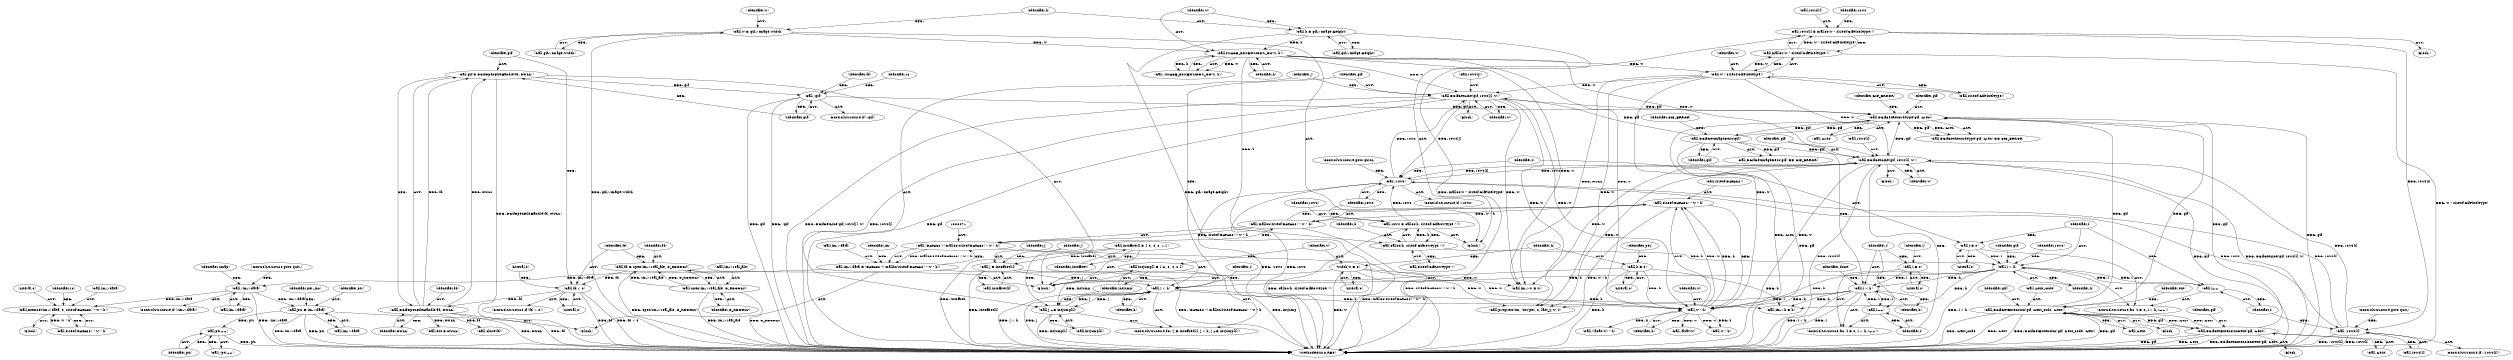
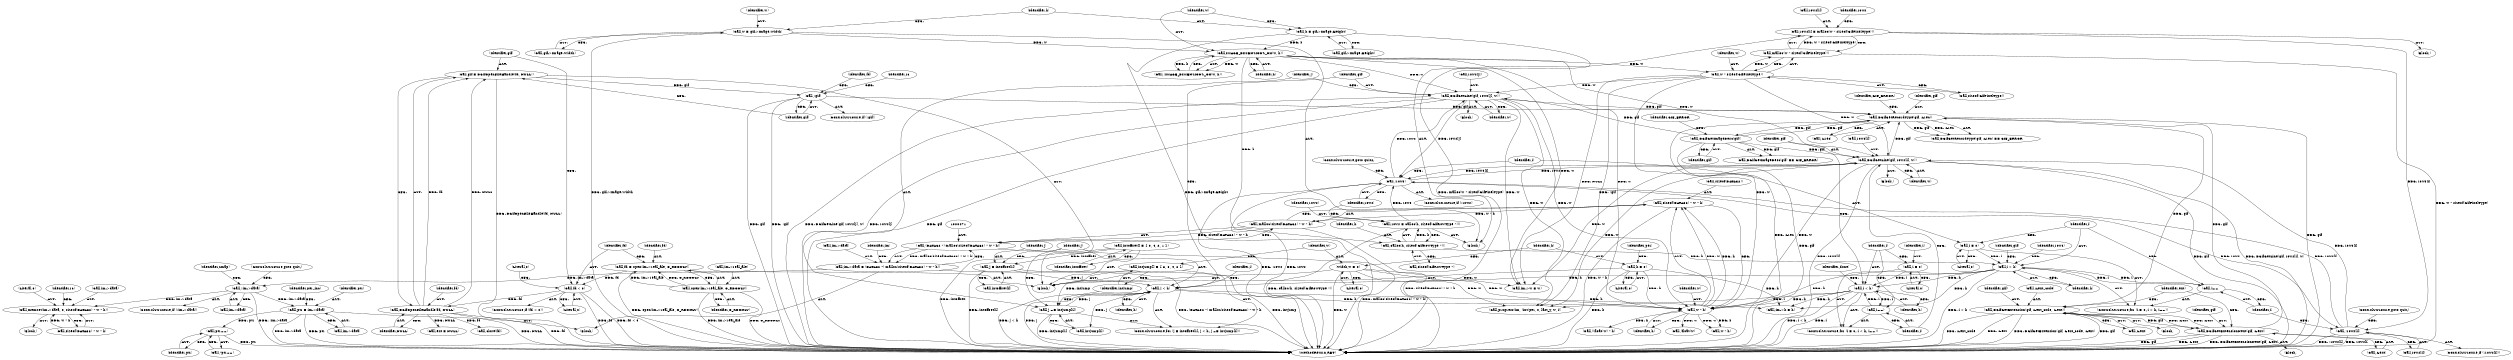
  digraph {
    n1 [label="(Call,sizeof(DATA32) * w * h)"]
    n2 [label="(Call,w * h)"]
    n3 [label="(Call,malloc(sizeof(DATA32) * w * h))"]
    n4 [label="(MethodReturn,RET)"]
    n5 [label="(Call,(float)w)"]
    n6 [label="(Call,w * h)"]
    n7 [label="(Call,((float)w) * h)"]
    n8 [label="(Identifier,h)"]
    n9 [label="(Call,(DATA32 *) malloc(sizeof(DATA32) * w * h))"]
    n10 [label="(Call,DGifGetLine(gif, rows[j], w))"]
    n11 [label="(Call,DGifGetRecordType(gif, &rec))"]
    n12 [label="(Call,!rows)"]
    n13 [label="(Identifier,w)"]
    n14 [label="(Call,progress(im, (int)per, 0, last_y, w, i))"]
    n15 [label="(Block,)"]
    n16 [label="(Call,im->w = w)"]
    n17 [label="(Call,DGifGetImageDesc(gif))"]
    n18 [label="(Call,DGifGetExtension(gif, &ext_code, &ext))"]
    n19 [label="(Call,&rec)"]
    n20 [label="(Call,DGifGetRecordType(gif, &rec) == GIF_ERROR)"]
    n21 [label="(Call,DGifGetLine(gif, rows[i], w))"]
    n22 [label="(Call,!rows[i])"]
    n23 [label="(Identifier,rows)"]
    n24 [label="(ControlStructure,if (!rows))"]
    n25 [label="(Call,DGifGetImageDesc(gif) == GIF_ERROR)"]
    n26 [label="(Identifier,gif)"]
    n27 [label="(Block,)"]
    n28 [label="(Identifier,w)"]
    n29 [label="(Call,DGifGetExtensionNext(gif, &ext))"]
    n30 [label="(Call,&ext)"]
    n31 [label="(Block,)"]
    n32 [label="(Call,&ext)"]
    n33 [label="(Block,)"]
    n34 [label="(Call,rows[i])"]
    n35 [label="(ControlStructure,if (!rows[i]))"]
    n36 [label="(Call,rows = calloc(h, sizeof(GifRowType *)))"]
    n37 [label="(Call,calloc(h, sizeof(GifRowType *)))"]
    n38 [label="(Block,)"]
    n39 [label="(Call,i < h)"]
    n40 [label="(Call,sizeof(GifRowType *))"]
    n41 [label="(Call,j < h)"]
    n42 [label="(Call,im->h = h)"]
    n43 [label="(Call,i++)"]
    n44 [label="(Call,i < h)"]
    n45 [label="(Identifier,h)"]
    n46 [label="(ControlStructure,for (i = 0; i < h; i++))"]
    n47 [label="(Call,IMAGE_DIMENSIONS_OK(w, h))"]
    n48 [label="(Call,w * sizeof(GifPixelType))"]
    n49 [label="(Identifier,h)"]
    n50 [label="(Call,!IMAGE_DIMENSIONS_OK(w, h))"]
    n51 [label="(Call,malloc(w * sizeof(GifPixelType)))"]
    n52 [label="(Call,sizeof(GifPixelType))"]
    n53 [label="(Call,w = gif->Image.Width)"]
    n54 [label="(Call,gif->Image.Width)"]
    n55 [label="(Call,h = gif->Image.Height)"]
    n56 [label="(Call,gif->Image.Height)"]
    n57 [label="(Call,rows[i] = malloc(w * sizeof(GifPixelType)))"]
    n58 [label="(Block,)"]
    n59 [label="(Call,!gif)"]
    n60 [label="(Identifier,gif)"]
    n61 [label="(ControlStructure,if (!gif))"]
    n62 [label="(Call,gif = DGifOpenFileHandle(fd, NULL))"]
    n63 [label="(Call,DGifOpenFileHandle(fd, NULL))"]
    n64 [label="(Block,)"]
    n65 [label="(Call,close(fd))"]
    n66 [label="(Call,ext = NULL)"]
    n67 [label="(Identifier,NULL)"]
    n68 [label="(Call,fd < 0)"]
    n69 [label="(Literal,0)"]
    n70 [label="(ControlStructure,if (fd < 0))"]
    n71 [label="(Call,fd = open(im->real_file, O_RDONLY))"]
    n72 [label="(Call,open(im->real_file, O_RDONLY))"]
    n73 [label="(Identifier,O_RDONLY)"]
    n74 [label="(Width,w = 0)"]
    n75 [label="(Literal,0)"]
    n76 [label="(Call,j += intjump[i])"]
    n77 [label="(Identifier,h)"]
    n78 [label="(ControlStructure,for (j = intoffset[i]; j < h; j += intjump[i]))"]
    n79 [label="(Call,intjump[i])"]
    n80 [label="(Call,j = intoffset[i])"]
    n81 [label="(Call,intoffset[i])"]
    n82 [label="(Call,intoffset[] = { 0, 4, 2, 1 })"]
    n83 [label="(Identifier,intoffset)"]
    n84 [label="(Call,intjump[] = { 8, 8, 4, 2 })"]
    n85 [label="(Identifier,intjump)"]
    n86 [label="(Identifier,i)"]
    n87 [label="(Call,i++)"]
    n88 [label="(Identifier,h)"]
    n89 [label="(ControlStructure,for (i = 0; i < h; i++))"]
    n90 [label="(Call,i = 0)"]
    n91 [label="(Literal,0)"]
    n92 [label="(Identifier,i)"]
    n93 [label="(Call,i = 0)"]
    n94 [label="(Literal,0)"]
    n95 [label="(Call,h = 0)"]
    n96 [label="(Literal,0)"]
    n97 [label="(Call,im->data = (DATA32 *) malloc(sizeof(DATA32) * w * h))"]
    n98 [label="(Call,!im->data)"]
    n99 [label="(Block,)"]
    n100 [label="(Call,memset(im->data, 0, sizeof(DATA32) * w * h))"]
    n101 [label="(Call,ptr = im->data)"]
    n102 [label="(Call,im->data)"]
    n103 [label="(ControlStructure,if (!im->data))"]
    n104 [label="(Call,sizeof(DATA32) * w * h)"]
    n105 [label="(Block,)"]
    n106 [label="(Call,ptr++)"]
    n107 [label="(Call,im->data)"]
    n108 [label="(Identifier,ptr)"]
    n109 [label="(Call,*ptr++)"]
    n110 [label="(Identifier,rows)"]
    n111 [label="(Identifier,cmap)"]
    n112 [label="(Identifier,i)"]
    n113 [label="(ControlStructure,goto quit;)"]
    n114 [label="(Call,rows[i])"]
    n115 [label="(Identifier,gif)"]
    n116 [label="(Identifier,gif)"]
    n117 [label="(Identifier,GIF_ERROR)"]
    n118 [label="(Identifier,fd)"]
    n119 [label="(Identifier,i)"]
    n120 [label="(Identifier,rows)"]
    n121 [label="(Identifier,i)"]
    n122 [label="(Literal,0)"]
    n123 [label="(Identifier,rc)"]
    n124 [label="(Identifier,gif)"]
    n125 [label="(Identifier,gif)"]
    n126 [label="(Identifier,j)"]
    n127 [label="(Identifier,j)"]
    n128 [label="(Identifier,w)"]
    n129 [label="(Call,im->data)"]
    n130 [label="(Call,im->real_file)"]
    n131 [label="(Identifier,w)"]
    n132 [label="(Identifier,j)"]
    n133 [label="(Identifier,h)"]
    n134 [label="(Identifier,i)"]
    n135 [label="(Identifier,rows)"]
    n136 [label="(ControlStructure,goto quit;)"]
    n137 [label="(Identifier,gif)"]
    n138 [label="(Call,rows[i])"]
    n139 [label="(Identifier,fd)"]
    n140 [label="(Identifier,per)"]
    n141 [label="(Identifier,h)"]
    n142 [label="(Call,sizeof(DATA32))"]
    n143 [label="(Identifier,gif)"]
    n144 [label="(Identifier,GIF_ERROR)"]
    n145 [label="(Identifier,done)"]
    n146 [label="(Identifier,h)"]
    n147 [label="(Identifier,ptr)"]
    n148 [label="(Call,rows[j])"]
    n149 [label="(Call,&ext_code)"]
    n150 [label="(Identifier,rc)"]
    n151 [label="(Identifier,im)"]
    n152 [label="(Identifier,gif)"]
    n153 [label="(Identifier,per_inc)"]
    n154 [label="(Identifier,ext)"]
    n155 [label="(Literal,0)"]
    n156 [label="(Identifier,w)"]
    n157 [label="(Call,im->data)"]
    n158 [label="(Identifier,fd)"]
    n159 [label="(Identifier,i)"]
    n160 [label="(Identifier,w)"]
    n161 [label="(ControlStructure,goto quit2;)"]
    n162 [label="(Identifier,fd)"]
    n163 [label="(Identifier,w)"]
    1000471
    n1 -> n2 [label="CFG: "]
    n1 -> n3 [label="AST: "]
    n1 -> n3 [label="DDG: w * h"]
    n1 -> n4 [label="DDG: w * h"]
    n2 -> n1 [label="AST: "]
    n2 -> n1 [label="DDG: w"]
    n2 -> n1 [label="DDG: h"]
    n2 -> n5 [label="DDG: w"]
    n2 -> n6 [label="DDG: w"]
    n2 -> n6 [label="DDG: h"]
    n2 -> n7 [label="DDG: h"]
    n2 -> n8 [label="CFG: "]
    n3 -> n1 [label="CFG: "]
    n3 -> n4 [label="DDG: sizeof(DATA32) * w * h"]
    n3 -> n9 [label="AST: "]
    n3 -> n9 [label="DDG: sizeof(DATA32) * w * h"]
    n8 -> n2 [label="AST: "]
    n9 -> n3 [label="CFG: "]
    n9 -> n4 [label="DDG: malloc(sizeof(DATA32) * w * h)"]
    n9 -> n97 [label="AST: "]
    n9 -> n97 [label="DDG: malloc(sizeof(DATA32) * w * h)"]
    n10 -> n2 [label="DDG: w"]
    n10 -> n4 [label="DDG: DGifGetLine(gif, rows[j], w)"]
    n10 -> n4 [label="DDG: rows[j]"]
    n10 -> n4 [label="DDG: gif"]
    n10 -> n11 [label="DDG: gif"]
    n10 -> n12 [label="DDG: rows[j]"]
    n10 -> n13 [label="CFG: "]
    n10 -> n14 [label="DDG: w"]
    n10 -> n15 [label="AST: "]
    n10 -> n16 [label="DDG: w"]
    n11 -> n4 [label="DDG: &rec"]
    n11 -> n4 [label="DDG: gif"]
    n11 -> n17 [label="DDG: gif"]
    n11 -> n18 [label="DDG: gif"]
    n11 -> n19 [label="CFG: "]
    n11 -> n20 [label="AST: "]
    n11 -> n20 [label="DDG: gif"]
    n11 -> n20 [label="DDG: &rec"]
    n12 -> n4 [label="DDG: !rows"]
    n12 -> n4 [label="DDG: rows"]
    n12 -> n10 [label="DDG: rows"]
    n12 -> n21 [label="DDG: rows"]
    n12 -> n22 [label="DDG: rows"]
    n12 -> n23 [label="CFG: "]
    n12 -> n24 [label="AST: "]
    n13 -> n10 [label="AST: "]
    n17 -> n4 [label="DDG: gif"]
    n17 -> n10 [label="DDG: gif"]
    n17 -> n11 [label="DDG: gif"]
    n17 -> n21 [label="DDG: gif"]
    n17 -> n25 [label="AST: "]
    n17 -> n25 [label="DDG: gif"]
    n17 -> n26 [label="CFG: "]
    n18 -> n4 [label="DDG: &ext"]
    n18 -> n4 [label="DDG: DGifGetExtension(gif, &ext_code, &ext)"]
    n18 -> n4 [label="DDG: gif"]
    n18 -> n4 [label="DDG: &ext_code"]
-   n18 -> n11 [label="DDG: gif"]
    n18 -> n29 [label="DDG: gif"]
    n18 -> n29 [label="DDG: &ext"]
    n18 -> n30 [label="CFG: "]
    n18 -> n31 [label="AST: "]
    n19 -> n11 [label="AST: "]
    n21 -> n2 [label="DDG: w"]
    n21 -> n4 [label="DDG: rows[i]"]
    n21 -> n4 [label="DDG: gif"]
    n21 -> n4 [label="DDG: DGifGetLine(gif, rows[i], w)"]
    n21 -> n11 [label="DDG: gif"]
    n21 -> n12 [label="DDG: rows[i]"]
    n21 -> n14 [label="DDG: w"]
    n21 -> n16 [label="DDG: w"]
    n21 -> n27 [label="AST: "]
    n21 -> n28 [label="CFG: "]
    n22 -> n4 [label="DDG: !rows[i]"]
    n22 -> n4 [label="DDG: rows[i]"]
    n22 -> n12 [label="DDG: rows[i]"]
    n22 -> n21 [label="DDG: rows[i]"]
    n22 -> n34 [label="CFG: "]
    n22 -> n35 [label="AST: "]
    n23 -> n12 [label="AST: "]
    n23 -> n36 [label="CFG: "]
    n26 -> n17 [label="AST: "]
    n28 -> n21 [label="AST: "]
    n29 -> n4 [label="DDG: gif"]
    n29 -> n4 [label="DDG: &ext"]
    n29 -> n4 [label="DDG: DGifGetExtensionNext(gif, &ext)"]
    n29 -> n11 [label="DDG: gif"]
    n29 -> n18 [label="DDG: &ext"]
    n29 -> n32 [label="CFG: "]
    n29 -> n33 [label="AST: "]
    n30 -> n18 [label="AST: "]
    n32 -> n29 [label="AST: "]
    n34 -> n22 [label="AST: "]
    n36 -> n4 [label="DDG: calloc(h, sizeof(GifRowType *))"]
    n36 -> n12 [label="DDG: rows"]
    n36 -> n37 [label="CFG: "]
    n36 -> n38 [label="AST: "]
    n37 -> n36 [label="AST: "]
    n37 -> n36 [label="DDG: h"]
    n37 -> n39 [label="DDG: h"]
    n37 -> n40 [label="CFG: "]
    n39 -> n2 [label="DDG: h"]
    n39 -> n4 [label="DDG: i < h"]
    n39 -> n41 [label="DDG: h"]
    n39 -> n42 [label="DDG: h"]
    n39 -> n43 [label="DDG: i"]
    n39 -> n44 [label="DDG: h"]
    n39 -> n45 [label="CFG: "]
    n39 -> n46 [label="AST: "]
    n40 -> n37 [label="AST: "]
    n41 -> n2 [label="DDG: h"]
    n41 -> n4 [label="DDG: j < h"]
    n41 -> n4 [label="DDG: j"]
    n41 -> n42 [label="DDG: h"]
-   n41 -> n76 [label="DDG: j"]
+   n41 -> n79 [label="DDG: j"]
    n41 -> n77 [label="CFG: "]
    n41 -> n78 [label="AST: "]
    n43 -> n39 [label="DDG: i"]
    n43 -> n46 [label="AST: "]
    n43 -> n86 [label="CFG: "]
    n44 -> n2 [label="DDG: h"]
    n44 -> n4 [label="DDG: i < h"]
    n44 -> n4 [label="DDG: i"]
    n44 -> n14 [label="DDG: i"]
    n44 -> n42 [label="DDG: h"]
    n44 -> n87 [label="DDG: i"]
    n44 -> n88 [label="CFG: "]
    n44 -> n89 [label="AST: "]
    n45 -> n39 [label="AST: "]
    n47 -> n2 [label="DDG: w"]
    n47 -> n10 [label="DDG: w"]
    n47 -> n16 [label="DDG: w"]
    n47 -> n21 [label="DDG: w"]
    n47 -> n37 [label="DDG: h"]
    n47 -> n48 [label="DDG: w"]
    n47 -> n49 [label="CFG: "]
    n47 -> n50 [label="AST: "]
    n47 -> n50 [label="DDG: w"]
    n47 -> n50 [label="DDG: h"]
    n48 -> n2 [label="DDG: w"]
    n48 -> n10 [label="DDG: w"]
-   n48 -> n14 [label="DDG: w"]
+   n48 -> n14 [label="DDG: !gif"]
    n48 -> n16 [label="DDG: NULL"]
    n48 -> n21 [label="DDG: w"]
    n48 -> n51 [label="AST: "]
    n48 -> n51 [label="DDG: w"]
    n48 -> n52 [label="CFG: "]
    n49 -> n47 [label="AST: "]
    n50 -> n47 [label="CFG: "]
    n51 -> n4 [label="DDG: w * sizeof(GifPixelType)"]
    n51 -> n48 [label="CFG: "]
    n51 -> n57 [label="AST: "]
    n51 -> n57 [label="DDG: w * sizeof(GifPixelType)"]
    n52 -> n48 [label="AST: "]
    n53 -> n4 [label="DDG: gif->Image.Width"]
    n53 -> n38 [label="AST: "]
    n53 -> n47 [label="DDG: w"]
    n53 -> n54 [label="CFG: "]
    n54 -> n53 [label="AST: "]
    n55 -> n4 [label="DDG: gif->Image.Height"]
    n55 -> n38 [label="AST: "]
    n55 -> n47 [label="DDG: h"]
    n55 -> n56 [label="CFG: "]
    n56 -> n55 [label="AST: "]
    n57 -> n4 [label="DDG: malloc(w * sizeof(GifPixelType))"]
    n57 -> n22 [label="DDG: rows[i]"]
    n57 -> n51 [label="CFG: "]
    n57 -> n58 [label="AST: "]
    n59 -> n4 [label="DDG: gif"]
    n59 -> n4 [label="DDG: !gif"]
    n59 -> n11 [label="DDG: gif"]
    n59 -> n60 [label="CFG: "]
    n59 -> n61 [label="AST: "]
    n60 -> n59 [label="AST: "]
    n60 -> n62 [label="CFG: "]
    n62 -> n4 [label="DDG: DGifOpenFileHandle(fd, NULL)"]
    n62 -> n59 [label="DDG: gif"]
    n62 -> n63 [label="CFG: "]
    n62 -> n64 [label="AST: "]
    n63 -> n4 [label="DDG: NULL"]
    n63 -> n4 [label="DDG: fd"]
    n63 -> n62 [label="AST: "]
    n63 -> n62 [label="DDG: fd"]
    n63 -> n62 [label="DDG: NULL"]
    n63 -> n65 [label="DDG: fd"]
    n63 -> n66 [label="DDG: NULL"]
    n63 -> n67 [label="CFG: "]
    n67 -> n63 [label="AST: "]
    n68 -> n4 [label="DDG: fd"]
    n68 -> n4 [label="DDG: fd < 0"]
    n68 -> n63 [label="DDG: fd"]
    n68 -> n69 [label="CFG: "]
    n68 -> n70 [label="AST: "]
    n69 -> n68 [label="AST: "]
    n71 -> n4 [label="DDG: open(im->real_file, O_RDONLY)"]
    n71 -> n64 [label="AST: "]
    n71 -> n68 [label="DDG: fd"]
    n71 -> n72 [label="CFG: "]
    n72 -> n4 [label="DDG: O_RDONLY"]
    n72 -> n4 [label="DDG: im->real_file"]
    n72 -> n71 [label="AST: "]
    n72 -> n71 [label="DDG: im->real_file"]
    n72 -> n71 [label="DDG: O_RDONLY"]
    n72 -> n73 [label="CFG: "]
    n73 -> n72 [label="AST: "]
    n74 -> n2 [label="DDG: w"]
    n74 -> n4 [label="DDG: w"]
    n74 -> n14 [label="DDG: w"]
    n74 -> n16 [label="DDG: w"]
    n74 -> n64 [label="AST: "]
    n74 -> n75 [label="CFG: "]
    n75 -> n74 [label="AST: "]
    n76 -> n4 [label="DDG: intjump[i]"]
    n76 -> n41 [label="DDG: j"]
    n76 -> n78 [label="AST: "]
    n76 -> n79 [label="CFG: "]
    n77 -> n41 [label="AST: "]
    n79 -> n76 [label="AST: "]
    n80 -> n4 [label="DDG: intoffset[i]"]
    n80 -> n41 [label="DDG: j"]
    n80 -> n78 [label="AST: "]
    n80 -> n81 [label="CFG: "]
    n81 -> n80 [label="AST: "]
    n82 -> n4 [label="DDG: intoffset"]
    n82 -> n64 [label="AST: "]
    n82 -> n80 [label="DDG: intoffset"]
    n82 -> n83 [label="CFG: "]
    n83 -> n82 [label="AST: "]
    n84 -> n4 [label="DDG: intjump"]
    n84 -> n64 [label="AST: "]
    n84 -> n76 [label="DDG: intjump"]
    n84 -> n85 [label="CFG: "]
    n85 -> n76 [label="CFG: "]
    n85 -> n84 [label="AST: "]
    n86 -> n22 [label="CFG: "]
    n86 -> n43 [label="AST: "]
    n87 -> n44 [label="DDG: i"]
    n87 -> n89 [label="AST: "]
    n87 -> n92 [label="CFG: "]
    n88 -> n44 [label="AST: "]
    n90 -> n39 [label="DDG: i"]
    n90 -> n46 [label="AST: "]
    n90 -> n91 [label="CFG: "]
    n91 -> n90 [label="AST: "]
    n92 -> n21 [label="CFG: "]
    n92 -> n87 [label="AST: "]
    n93 -> n44 [label="DDG: i"]
    n93 -> n89 [label="AST: "]
    n93 -> n94 [label="CFG: "]
    n94 -> n93 [label="AST: "]
    n95 -> n2 [label="DDG: h"]
    n95 -> n4 [label="DDG: h"]
    n95 -> n42 [label="DDG: h"]
    n95 -> n64 [label="AST: "]
    n95 -> n96 [label="CFG: "]
    n96 -> n95 [label="AST: "]
    n97 -> n4 [label="DDG: (DATA32 *) malloc(sizeof(DATA32) * w * h)"]
    n97 -> n9 [label="CFG: "]
    n97 -> n98 [label="DDG: im->data"]
    n97 -> n99 [label="AST: "]
    n98 -> n4 [label="DDG: !im->data"]
    n98 -> n100 [label="DDG: im->data"]
    n98 -> n101 [label="DDG: im->data"]
    n98 -> n102 [label="CFG: "]
    n98 -> n103 [label="AST: "]
    n100 -> n104 [label="CFG: "]
    n100 -> n105 [label="AST: "]
    n101 -> n4 [label="DDG: im->data"]
    n101 -> n4 [label="DDG: ptr"]
    n101 -> n99 [label="AST: "]
    n101 -> n106 [label="DDG: ptr"]
    n101 -> n107 [label="CFG: "]
    n102 -> n98 [label="AST: "]
    n104 -> n100 [label="AST: "]
    n104 -> n100 [label="DDG: w * h"]
    n106 -> n4 [label="DDG: ptr"]
    n106 -> n108 [label="CFG: "]
    n106 -> n109 [label="AST: "]
    n107 -> n101 [label="AST: "]
    n108 -> n106 [label="AST: "]
    n109 -> n106 [label="CFG: "]
    n110 -> n36 [label="AST: "]
    n111 -> n98 [label="CFG: "]
    n112 -> n12 [label="CFG: "]
    n112 -> n90 [label="AST: "]
    n113 -> n98 [label="CFG: "]
    n114 -> n21 [label="AST: "]
    n115 -> n29 [label="AST: "]
    n116 -> n18 [label="AST: "]
    n117 -> n11 [label="CFG: "]
    n118 -> n71 [label="AST: "]
    n119 -> n41 [label="CFG: "]
    n120 -> n57 [label="CFG: "]
    n121 -> n44 [label="AST: "]
    n121 -> n87 [label="CFG: "]
    n121 -> n93 [label="CFG: "]
    n122 -> n100 [label="AST: "]
    n123 -> n100 [label="CFG: "]
    n124 -> n21 [label="AST: "]
    n124 -> n44 [label="CFG: "]
    n125 -> n39 [label="CFG: "]
    n126 -> n80 [label="AST: "]
    n127 -> n41 [label="AST: "]
    n127 -> n76 [label="CFG: "]
    n127 -> n80 [label="CFG: "]
    n128 -> n2 [label="AST: "]
    n129 -> n97 [label="AST: "]
    n130 -> n72 [label="AST: "]
    n131 -> n74 [label="AST: "]
    n131 -> n84 [label="CFG: "]
    n132 -> n10 [label="CFG: "]
    n132 -> n76 [label="AST: "]
    n133 -> n37 [label="AST: "]
    n134 -> n39 [label="AST: "]
    n134 -> n43 [label="CFG: "]
    n134 -> n90 [label="CFG: "]
    n135 -> n39 [label="CFG: "]
    n136 -> n22 [label="CFG: "]
    n137 -> n10 [label="AST: "]
    n137 -> n41 [label="CFG: "]
    n138 -> n57 [label="AST: "]
    n139 -> n63 [label="AST: "]
    n140 -> n95 [label="CFG: "]
    n141 -> n53 [label="CFG: "]
    n141 -> n55 [label="AST: "]
    n142 -> n1 [label="AST: "]
    n143 -> n62 [label="AST: "]
    n143 -> n68 [label="CFG: "]
    n144 -> n17 [label="CFG: "]
    n145 -> n44 [label="CFG: "]
    n146 -> n74 [label="CFG: "]
    n146 -> n95 [label="AST: "]
    n147 -> n101 [label="AST: "]
    n148 -> n10 [label="AST: "]
    n149 -> n18 [label="AST: "]
    n150 -> n59 [label="CFG: "]
    n151 -> n97 [label="CFG: "]
    n152 -> n11 [label="AST: "]
    n153 -> n101 [label="CFG: "]
    n154 -> n18 [label="CFG: "]
+   n154 -> n29 [label="CFG: "]
    n155 -> n68 [label="CFG: "]
    n156 -> n53 [label="AST: "]
    n157 -> n100 [label="AST: "]
    n158 -> n59 [label="CFG: "]
    n159 -> n93 [label="AST: "]
    n160 -> n48 [label="AST: "]
    n161 -> n12 [label="CFG: "]
    n162 -> n68 [label="AST: "]
    n162 -> n71 [label="CFG: "]
    n163 -> n47 [label="AST: "]
    n163 -> n55 [label="CFG: "]
    1000471 -> n9 [label="AST: "]
  }
